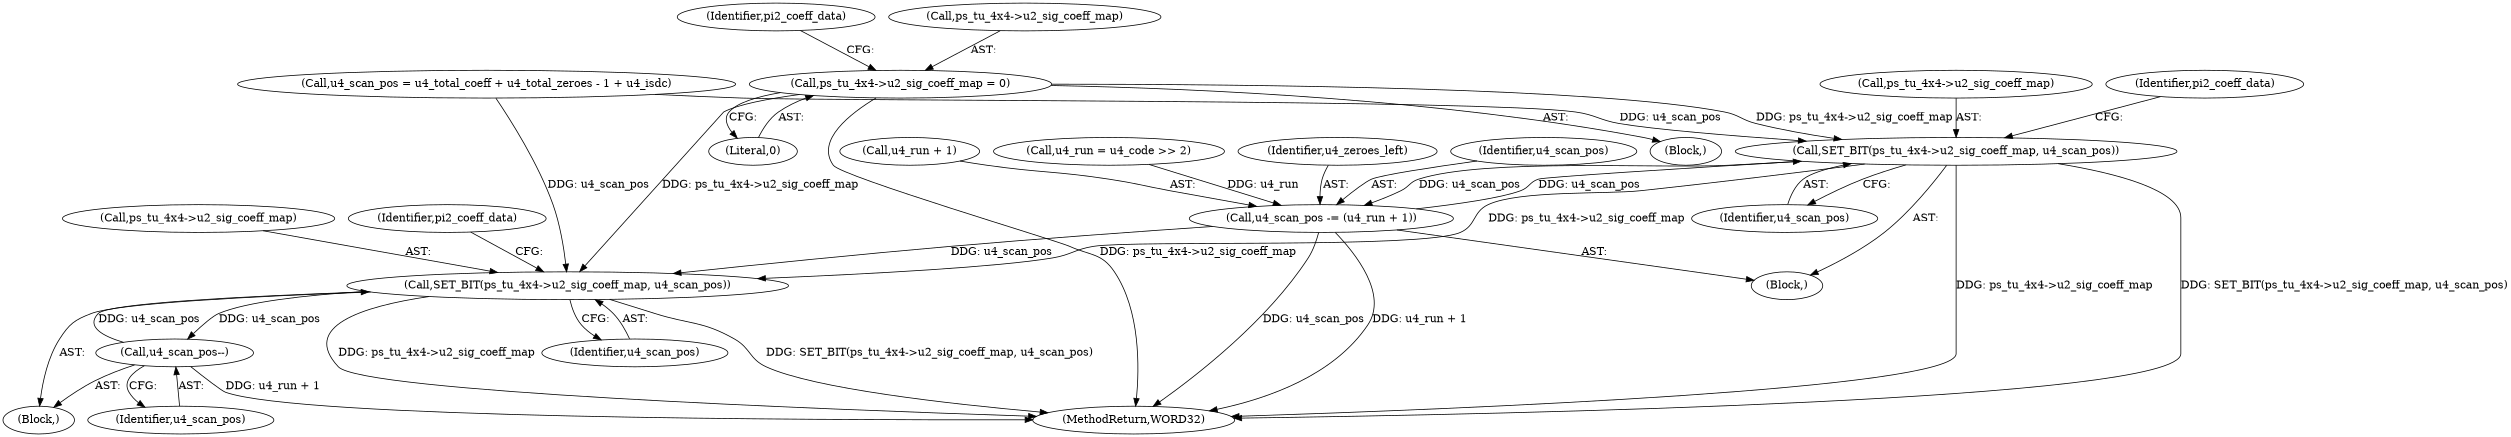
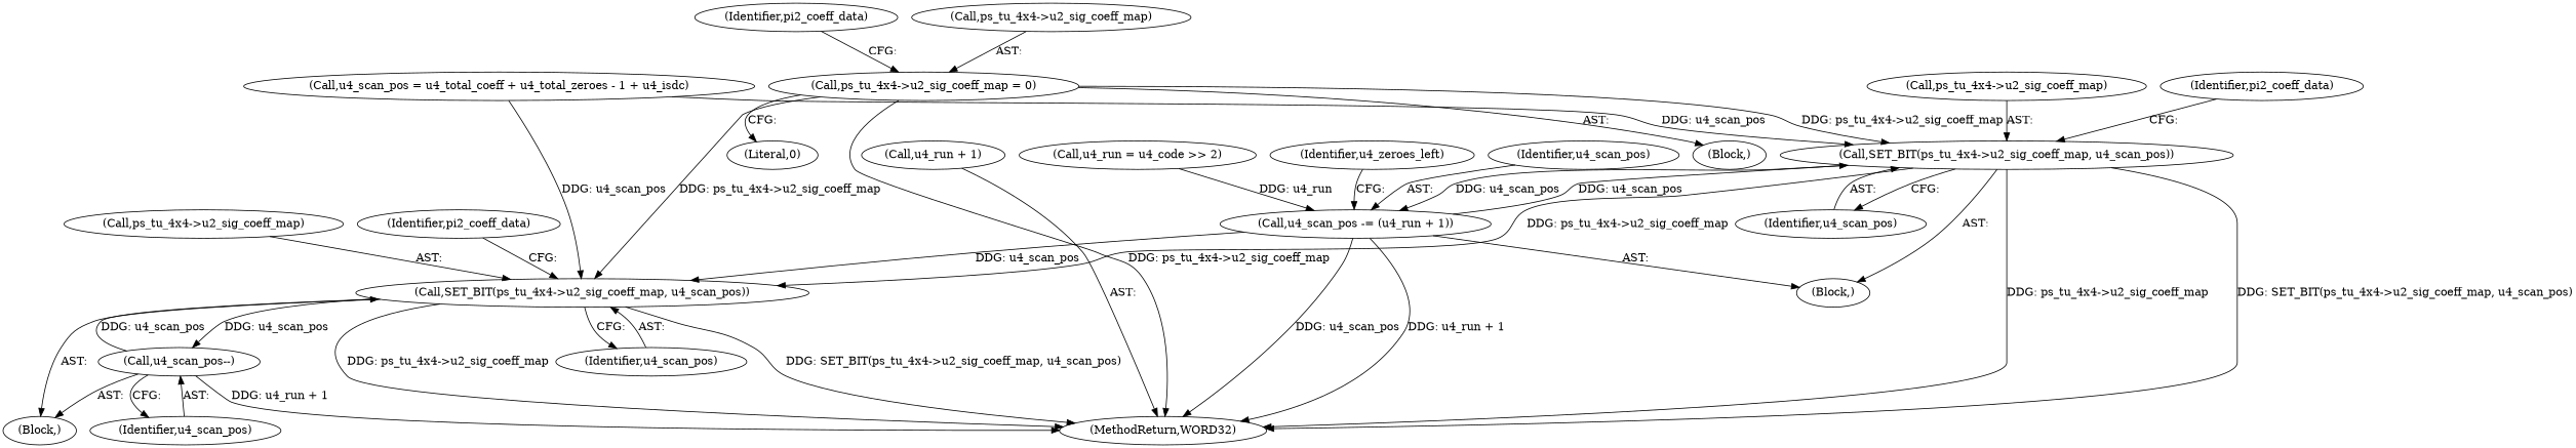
  digraph {
    n1 [label="(Call,ps_tu_4x4->u2_sig_coeff_map = 0)"]
    n2 [label="(Call,SET_BIT(ps_tu_4x4->u2_sig_coeff_map, u4_scan_pos))"]
    n3 [label="(Call,SET_BIT(ps_tu_4x4->u2_sig_coeff_map, u4_scan_pos))"]
    n4 [label="(Block,)"]
    n5 [label="(MethodReturn,WORD32)"]
    n6 [label="(Literal,0)"]
    n7 [label="(Call,u4_scan_pos -= (u4_run + 1))"]
    n8 [label="(Block,)"]
    n9 [label="(Identifier,u4_scan_pos)"]
    n10 [label="(Call,u4_scan_pos--)"]
    n11 [label="(Block,)"]
    n12 [label="(Identifier,u4_scan_pos)"]
    n13 [label="(Call,u4_run + 1)"]
    n14 [label="(Identifier,u4_scan_pos)"]
    n15 [label="(Identifier,pi2_coeff_data)"]
    n16 [label="(Call,ps_tu_4x4->u2_sig_coeff_map)"]
    n17 [label="(Call,ps_tu_4x4->u2_sig_coeff_map)"]
    n18 [label="(Identifier,pi2_coeff_data)"]
    n19 [label="(Call,u4_run = u4_code >> 2)"]
    n20 [label="(Identifier,pi2_coeff_data)"]
    n21 [label="(Identifier,u4_zeroes_left)"]
    n22 [label="(Call,ps_tu_4x4->u2_sig_coeff_map)"]
    n23 [label="(Identifier,u4_scan_pos)"]
    n24 [label="(Call,u4_scan_pos = u4_total_coeff + u4_total_zeroes - 1 + u4_isdc)"]
    n1 -> n2 [label="DDG: ps_tu_4x4->u2_sig_coeff_map"]
    n1 -> n3 [label="DDG: ps_tu_4x4->u2_sig_coeff_map"]
    n1 -> n4 [label="AST: "]
    n1 -> n5 [label="DDG: ps_tu_4x4->u2_sig_coeff_map"]
    n1 -> n6 [label="CFG: "]
    n2 -> n3 [label="DDG: ps_tu_4x4->u2_sig_coeff_map"]
    n2 -> n5 [label="DDG: ps_tu_4x4->u2_sig_coeff_map"]
    n2 -> n5 [label="DDG: SET_BIT(ps_tu_4x4->u2_sig_coeff_map, u4_scan_pos)"]
    n2 -> n7 [label="DDG: u4_scan_pos"]
    n2 -> n8 [label="AST: "]
    n2 -> n9 [label="CFG: "]
    n3 -> n5 [label="DDG: SET_BIT(ps_tu_4x4->u2_sig_coeff_map, u4_scan_pos)"]
    n3 -> n5 [label="DDG: ps_tu_4x4->u2_sig_coeff_map"]
    n3 -> n10 [label="DDG: u4_scan_pos"]
    n3 -> n11 [label="AST: "]
    n3 -> n12 [label="CFG: "]
-   n6 -> n1 [label="AST: "]
    n7 -> n2 [label="DDG: u4_scan_pos"]
    n7 -> n3 [label="DDG: u4_scan_pos"]
    n7 -> n5 [label="DDG: u4_scan_pos"]
    n7 -> n5 [label="DDG: u4_run + 1"]
    n7 -> n8 [label="AST: "]
    n9 -> n2 [label="AST: "]
    n10 -> n3 [label="DDG: u4_scan_pos"]
    n10 -> n5 [label="DDG: u4_run + 1"]
    n10 -> n11 [label="AST: "]
    n10 -> n14 [label="CFG: "]
    n12 -> n3 [label="AST: "]
-   n13 -> n7 [label="AST: "]
+   n13 -> n5 [label="AST: "]
    n14 -> n10 [label="AST: "]
    n15 -> n1 [label="CFG: "]
    n16 -> n3 [label="AST: "]
    n17 -> n2 [label="AST: "]
    n18 -> n2 [label="CFG: "]
    n19 -> n7 [label="DDG: u4_run"]
    n20 -> n3 [label="CFG: "]
-   n21 -> n7 [label="AST: "]
+   n21 -> n7 [label="CFG: "]
    n22 -> n1 [label="AST: "]
    n23 -> n7 [label="AST: "]
    n24 -> n2 [label="DDG: u4_scan_pos"]
    n24 -> n3 [label="DDG: u4_scan_pos"]
  }
